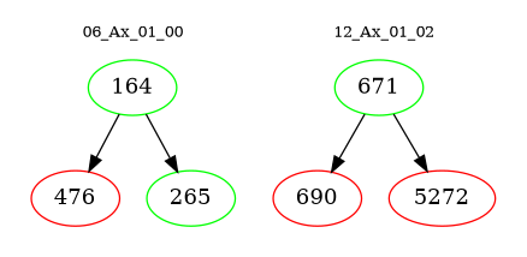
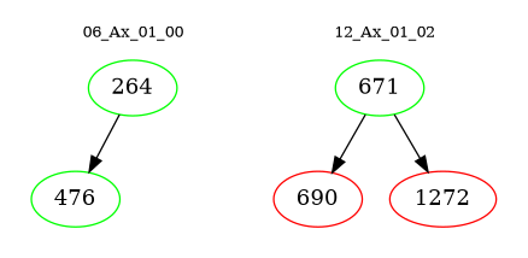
  digraph {
    node [color=green]
    edge [color=black]
-   n1 [label=164]
-   n2 [color=red label=476]
-   n3 [label=265]
+   n1 [label=264]
+   n2 [label=476]
    n4 [label=671]
    n5 [color=red label=690]
-   n6 [color=red label=5272]
+   n6 [color=red label=1272]
    subgraph cluster_1 {
      color=white
      fontsize=10
      label="06_Ax_01_00"
      n1
      n2
-     n3
    }
    subgraph cluster_2 {
      color=white
      fontsize=10
      label="12_Ax_01_02"
      n4
      n5
      n6
    }
    n1 -> n2
-   n1 -> n3
    n4 -> n5
    n4 -> n6
  }
